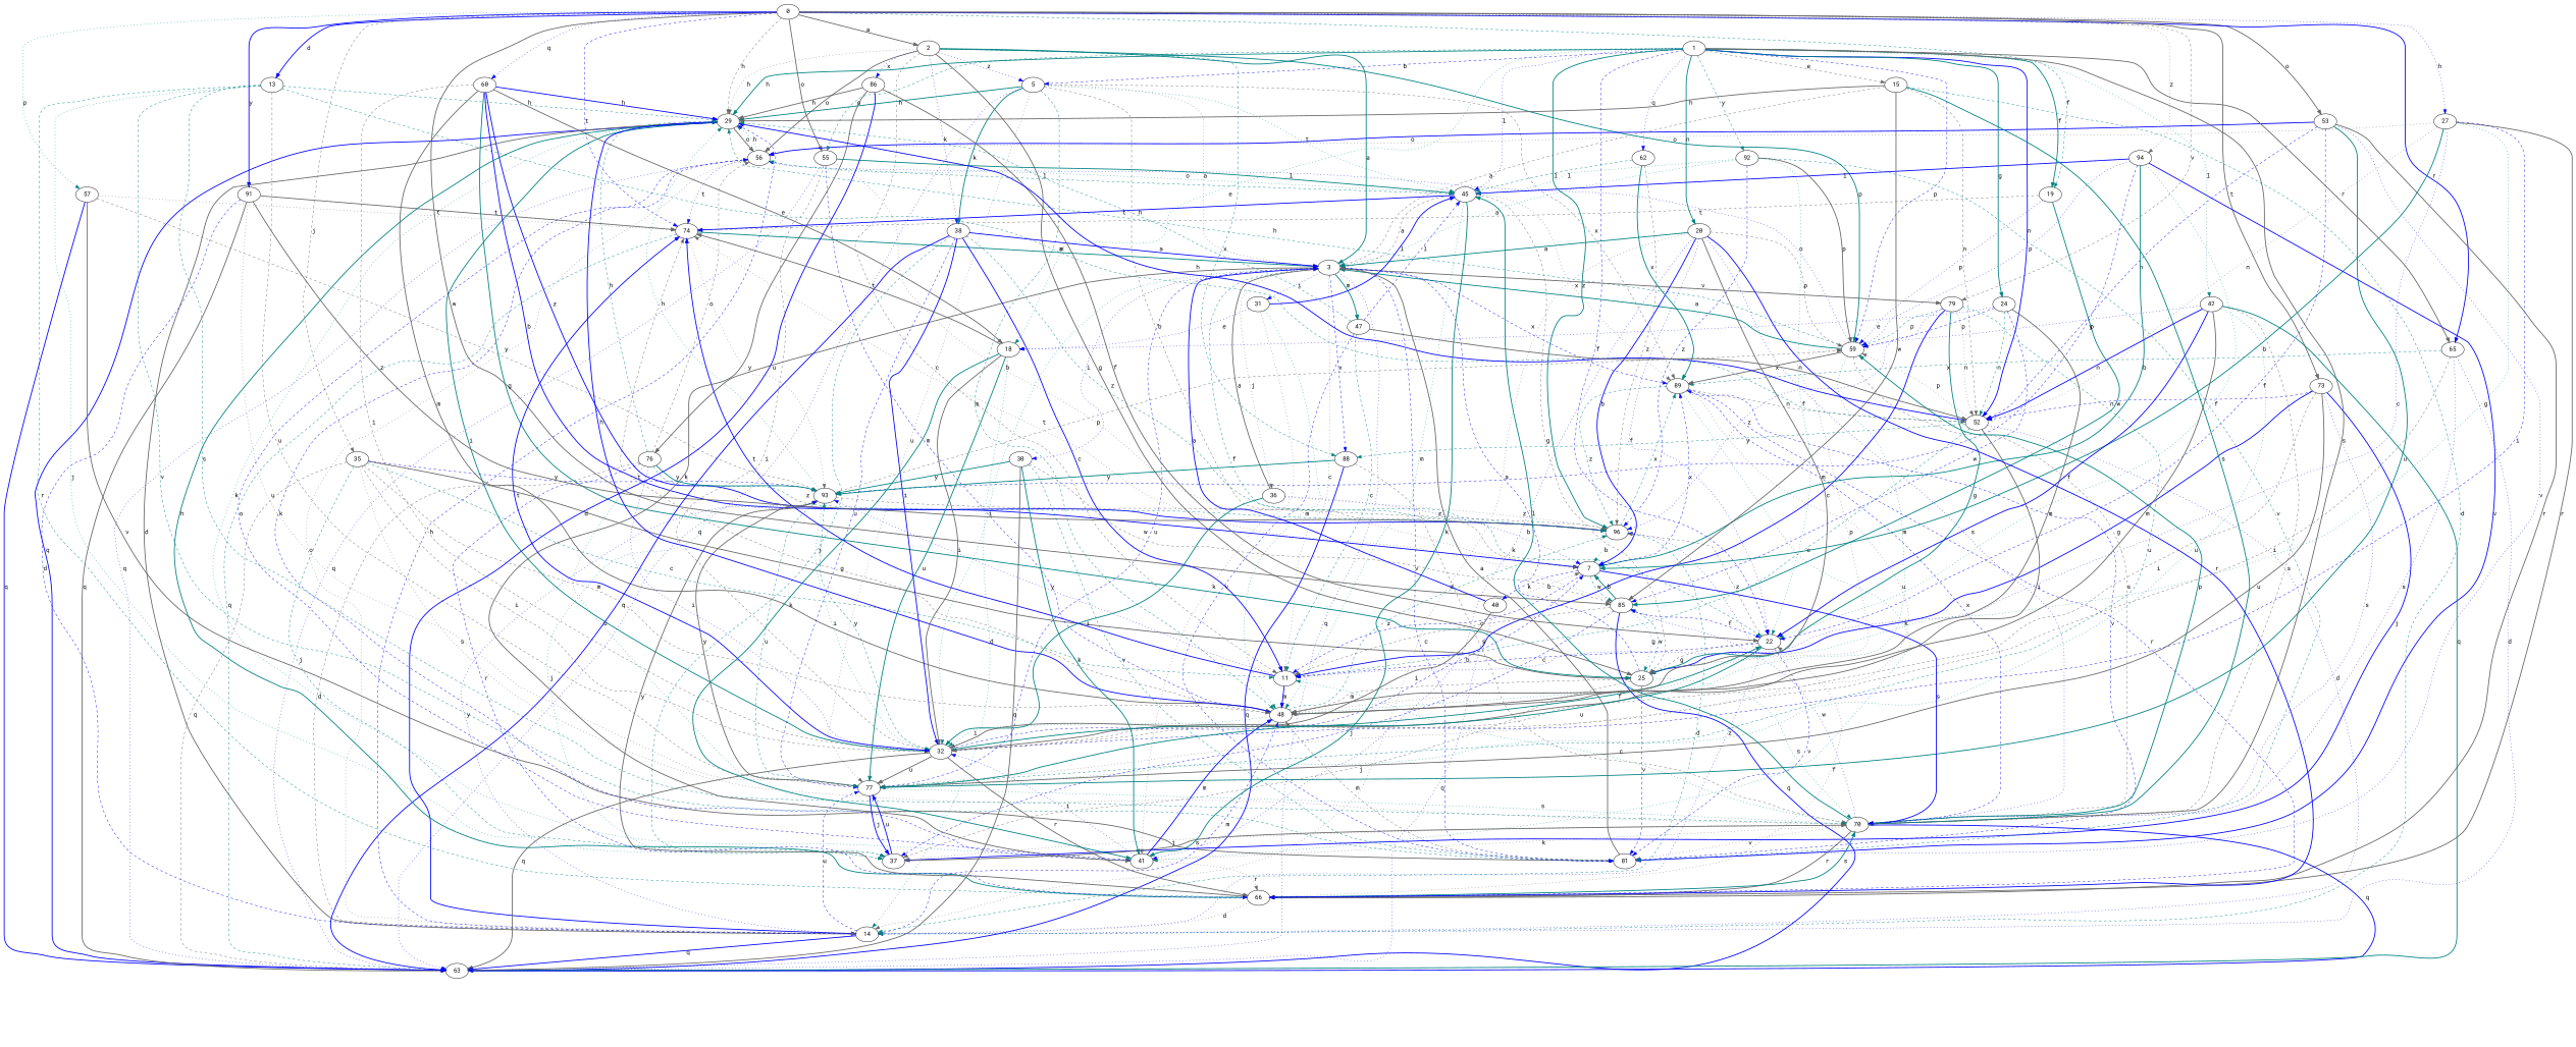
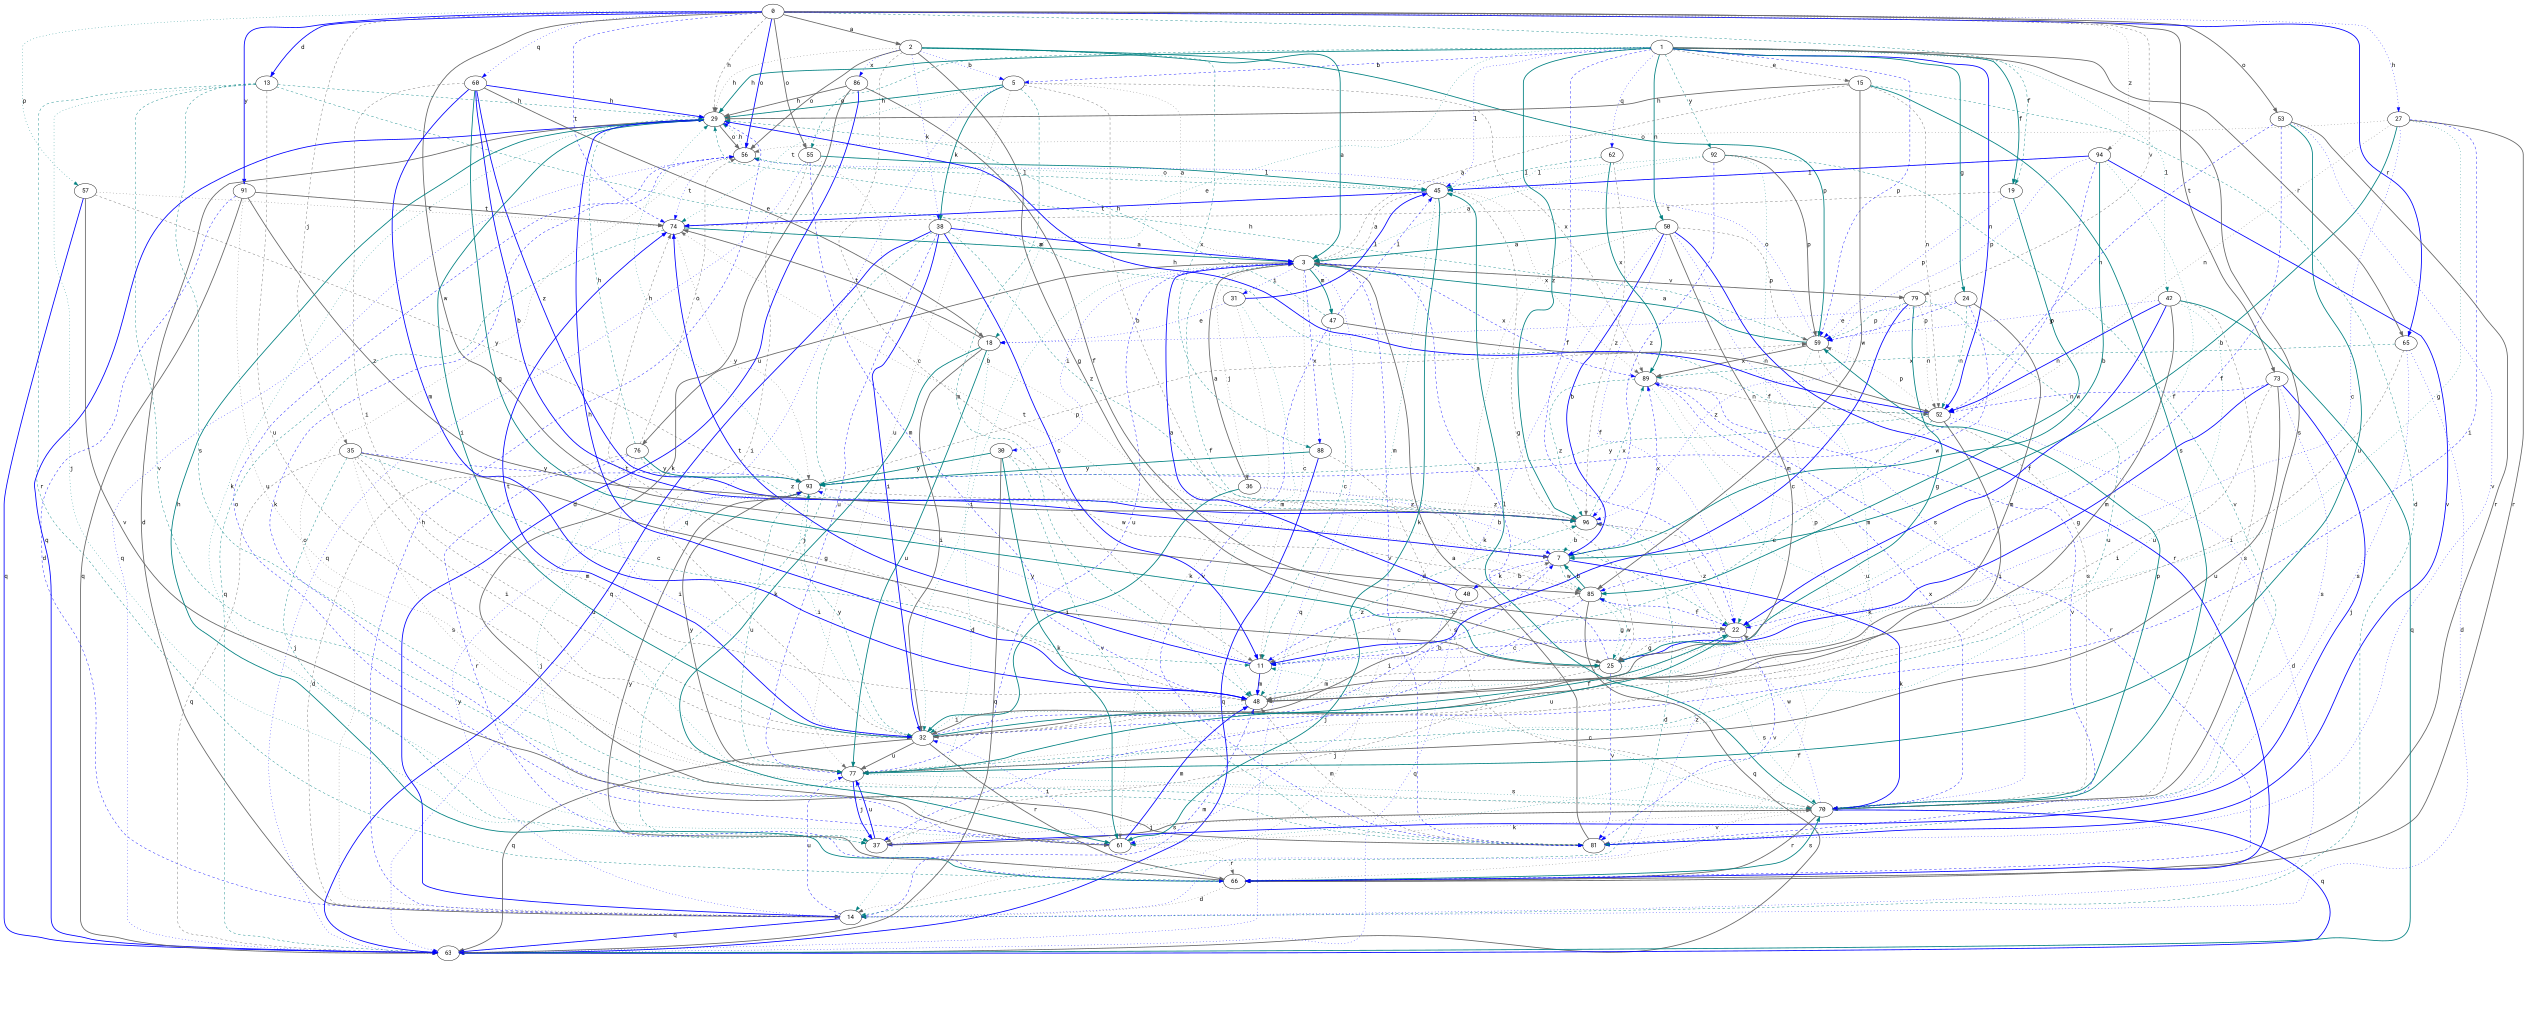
  strict digraph {
    fontname="Roboto Mono"
    node [fontname="Roboto Mono"]
    edge [color=blue fontname="Roboto Mono" style=bold]
    0
    2
    13
    19
    27
    29
    35
    53
    55
    57
    60
    65
    73
    74
    79
    85
    91
    94
    5
    59
    3
    11
    25
    38
    56
    86
    88
    52
    70
    77
    81
    37
    66
    32
    7
    63
    14
-   41
+   41 [label=61]
    93
    48
    22
    45
    18
    96
    89
    1
    15
    24
    42
-   50 [label=20]
+   50
    62
    92
    30
    31
    36
    47
    76
    40
    0 -> 2 [color=gray40 label=a]
    0 -> 13 [label=d]
    0 -> 19 [color=teal label=f style=dashed]
    0 -> 27 [label=h style=dotted]
    0 -> 29 [color=gray40 label=h style=dashed]
    0 -> 35 [color=gray40 label=j style=dashed]
    0 -> 53 [color=gray40 label=o]
    0 -> 55 [color=gray40 label=o]
    0 -> 57 [color=teal label=p style=dotted]
    0 -> 60 [label=q style=dotted]
    0 -> 65 [label=r]
    0 -> 73 [color=gray40 label=t]
    0 -> 74 [label=t style=dashed]
    0 -> 79 [color=gray40 label=v style=dashed]
    0 -> 85 [color=gray40 label=w]
    0 -> 91 [label=y]
    0 -> 94 [color=gray40 label=z style=dotted]
    2 -> 29 [color=gray40 label=h style=dotted]
-   2 -> 5 [label=z style=dotted]
+   2 -> 5 [label=b style=dotted]
    2 -> 59 [color=teal label=p]
    2 -> 3 [color=teal label=a]
    2 -> 11 [color=gray40 label=c style=dashed]
    2 -> 25 [color=gray40 label=g]
    2 -> 38 [label=k style=dotted]
    2 -> 56 [color=gray40 label=o]
    2 -> 86 [label=x style=dotted]
    2 -> 88 [color=teal label=x style=dashed]
    13 -> 29 [color=teal label=h style=dashed]
    13 -> 52 [color=teal label=n style=dashed]
    13 -> 70 [color=teal label=s style=dashed]
    13 -> 77 [color=gray40 label=u style=dashed]
    13 -> 81 [color=teal label=v style=dashed]
    13 -> 37 [color=teal label=j style=dotted]
    13 -> 66 [color=teal label=r style=dashed]
    19 -> 74 [color=gray40 label=t style=dashed]
    19 -> 85 [color=teal label=w]
    19 -> 59 [label=p style=dotted]
    27 -> 11 [label=c style=dotted]
    27 -> 25 [color=teal label=g style=dotted]
    27 -> 56 [color=gray40 label=o style=dotted]
    27 -> 52 [color=gray40 label=n style=dotted]
    27 -> 66 [color=gray40 label=r]
    27 -> 32 [label=i style=dashed]
    27 -> 7 [color=teal label=b]
    29 -> 56 [color=gray40 label=o]
    29 -> 32 [color=teal label=i]
    29 -> 63 [label=q]
    29 -> 14 [color=gray40 label=d]
    29 -> 41 [color=teal label=k style=dotted]
    35 -> 11 [color=teal label=c style=dashed]
    35 -> 25 [color=gray40 label=g]
    35 -> 70 [color=gray40 label=s style=dotted]
    35 -> 37 [color=teal label=j style=dashed]
    35 -> 32 [color=gray40 label=i style=dashed]
    35 -> 63 [color=gray40 label=q style=dashed]
    35 -> 93 [label=y style=dashed]
    35 -> 48 [color=gray40 label=m style=dashed]
-   53 -> 56 [label=o]
+   0 -> 56 [label=o]
    53 -> 52 [label=n style=dashed]
    53 -> 77 [color=teal label=u]
    53 -> 81 [label=v style=dotted]
    53 -> 66 [color=gray40 label=r]
    53 -> 22 [label=f style=dashed]
    55 -> 32 [color=gray40 label=i style=dashed]
    55 -> 7 [color=gray40 label=b style=dotted]
    55 -> 63 [label=q style=dotted]
    55 -> 48 [label=m style=dashed]
    55 -> 45 [color=teal label=l]
    57 -> 74 [color=gray40 label=t style=dotted]
    57 -> 81 [color=gray40 label=v]
    57 -> 63 [label=q]
    57 -> 93 [color=gray40 label=y style=dashed]
    60 -> 29 [label=h]
    60 -> 25 [color=teal label=g]
    60 -> 32 [color=gray40 label=i style=dashed]
    60 -> 7 [label=b]
-   60 -> 48 [color=gray40 label=m]
+   60 -> 48 [label=m]
    60 -> 18 [color=gray40 label=e]
    60 -> 96 [label=z]
    65 -> 70 [label=s style=dotted]
    65 -> 32 [color=gray40 label=i style=dashed]
    65 -> 14 [label=d style=dotted]
    65 -> 89 [color=teal label=x style=dashed]
    73 -> 25 [label=g]
    73 -> 52 [label=n style=dashed]
    73 -> 70 [label=s style=dotted]
    73 -> 77 [color=gray40 label=u]
    73 -> 37 [label=j]
    73 -> 32 [color=gray40 label=i style=dashed]
    74 -> 3 [color=teal label=a]
    74 -> 63 [color=teal label=q style=dashed]
    74 -> 93 [color=gray40 label=y style=dotted]
    79 -> 59 [color=teal label=p style=dashed]
    79 -> 11 [label=c]
    79 -> 25 [color=teal label=g]
    79 -> 52 [color=gray40 label=n style=dotted]
    79 -> 77 [color=teal label=u style=dashed]
    79 -> 96 [label=z style=dotted]
    85 -> 74 [color=gray40 label=t style=dotted]
    85 -> 11 [color=gray40 label=c style=dashed]
    85 -> 25 [color=teal label=g style=dotted]
    85 -> 37 [label=j style=dashed]
    85 -> 7 [color=teal label=b]
-   85 -> 63 [label=q]
+   85 -> 63 [color=gray40 label=q]
    85 -> 22 [label=f style=dashed]
    91 -> 74 [color=gray40 label=t]
    91 -> 77 [color=gray40 label=u style=dotted]
    91 -> 63 [color=gray40 label=q]
    91 -> 14 [label=d style=dashed]
    91 -> 96 [color=gray40 label=z]
    94 -> 59 [label=p style=dotted]
    94 -> 81 [label=v]
    94 -> 7 [color=teal label=b]
    94 -> 93 [label=y style=dashed]
    94 -> 22 [color=teal label=f style=dotted]
    94 -> 45 [label=l]
    5 -> 29 [color=teal label=h]
-   5 -> 45 [color=teal label=t style=dotted]
+   5 -> 74 [color=teal label=t style=dotted]
    5 -> 3 [color=gray40 label=a style=dotted]
    5 -> 38 [color=teal label=k]
    5 -> 77 [color=gray40 label=u style=dotted]
    5 -> 7 [color=gray40 label=b style=dashed]
    5 -> 63 [label=q style=dotted]
    5 -> 48 [color=teal label=m style=dashed]
    5 -> 89 [color=gray40 label=x style=dashed]
    59 -> 29 [color=teal label=h style=dashed]
    59 -> 3 [color=teal label=a]
    59 -> 56 [label=o style=dotted]
    59 -> 70 [color=gray40 label=s style=dashed]
    59 -> 48 [color=teal label=m style=dotted]
    59 -> 89 [color=gray40 label=x]
    3 -> 79 [color=gray40 label=v]
    3 -> 11 [color=gray40 label=c style=dotted]
    3 -> 88 [label=x style=dashed]
    3 -> 77 [label=u style=dashed]
    3 -> 81 [label=v style=dashed]
    3 -> 32 [color=teal label=i style=dotted]
    3 -> 63 [label=q style=dotted]
    3 -> 22 [color=teal label=f style=dashed]
    3 -> 89 [label=x style=dashed]
    3 -> 30 [label=i style=dotted]
    3 -> 31 [label=i style=dotted]
    3 -> 36 [color=gray40 label=j style=dotted]
    3 -> 47 [color=teal label=m]
    3 -> 76 [color=gray40 label=u]
    11 -> 74 [label=t]
    11 -> 93 [label=y style=dotted]
    11 -> 48 [label=m]
    25 -> 85 [color=teal label=w style=dashed]
    25 -> 3 [label=a style=dashed]
    25 -> 70 [color=teal label=s style=dotted]
    25 -> 81 [label=v style=dashed]
    25 -> 37 [color=gray40 label=j style=dashed]
    25 -> 48 [color=gray40 label=m style=dashed]
    38 -> 3 [label=a]
    38 -> 11 [label=c]
    38 -> 77 [label=u style=dashed]
    38 -> 37 [color=teal label=j style=dashed]
    38 -> 32 [label=i]
    38 -> 63 [label=q]
    38 -> 96 [color=teal label=z style=dashed]
    56 -> 29 [color=teal label=h style=dotted]
    56 -> 74 [label=t style=dotted]
    56 -> 63 [label=q style=dotted]
    56 -> 41 [label=k style=dashed]
    56 -> 45 [color=teal label=l style=dashed]
    86 -> 29 [color=gray40 label=h]
    86 -> 14 [label=d]
    86 -> 41 [color=gray40 label=k]
    86 -> 22 [color=gray40 label=f]
    88 -> 70 [color=gray40 label=s style=dashed]
    88 -> 63 [label=q]
    88 -> 93 [color=teal label=y]
    52 -> 29 [label=h]
    52 -> 59 [color=gray40 label=p style=dotted]
    52 -> 11 [color=teal label=c style=dashed]
    52 -> 32 [color=gray40 label=i]
    52 -> 14 [label=d style=dotted]
-   52 -> 88 [color=teal label=y style=dashed]
+   52 -> 93 [color=teal label=y style=dashed]
    70 -> 85 [label=w style=dotted]
    70 -> 59 [color=teal label=p]
    70 -> 11 [color=teal label=c style=dotted]
    70 -> 81 [color=gray40 label=v style=dotted]
    70 -> 37 [color=gray40 label=j style=dotted]
    70 -> 66 [color=gray40 label=r]
    70 -> 63 [label=q]
    70 -> 41 [color=gray40 label=k style=dotted]
    70 -> 45 [color=teal label=l]
    70 -> 89 [label=x style=dashed]
    77 -> 70 [color=teal label=s style=dotted]
    77 -> 37 [label=j]
    77 -> 93 [color=gray40 label=y]
    81 -> 3 [color=gray40 label=a]
    81 -> 48 [color=gray40 label=m style=dashed]
    37 -> 70 [color=gray40 label=s]
    37 -> 77 [label=u]
    66 -> 29 [color=teal label=h]
    66 -> 70 [color=teal label=s]
    66 -> 14 [color=gray40 label=d style=dotted]
    66 -> 93 [color=gray40 label=y]
    66 -> 22 [color=gray40 label=f style=dotted]
    32 -> 74 [label=t]
    32 -> 77 [color=gray40 label=u]
    32 -> 66 [color=gray40 label=r]
    32 -> 7 [label=b style=dashed]
    32 -> 63 [color=gray40 label=q]
    32 -> 93 [color=teal label=y style=dashed]
    32 -> 22 [color=teal label=f]
    7 -> 85 [color=teal label=w style=dashed]
    7 -> 11 [label=c style=dashed]
-   7 -> 70 [label=s]
+   7 -> 70 [label=k]
    7 -> 89 [label=x style=dashed]
    7 -> 40 [label=k style=dashed]
    14 -> 29 [label=h style=dashed]
    14 -> 56 [color=gray40 label=o style=dotted]
    14 -> 77 [label=u style=dashed]
    14 -> 63 [label=q]
    14 -> 93 [label=y style=dotted]
    14 -> 48 [label=m style=dashed]
    14 -> 96 [label=z style=dotted]
    41 -> 56 [label=o style=dashed]
    41 -> 66 [color=gray40 label=r style=dotted]
    41 -> 32 [label=i style=dotted]
    41 -> 48 [label=m]
    93 -> 29 [color=teal label=h style=dotted]
    93 -> 59 [color=gray40 label=p style=dashed]
    93 -> 77 [color=teal label=u style=dashed]
    93 -> 37 [color=teal label=j style=dotted]
    93 -> 32 [color=teal label=i style=dotted]
    93 -> 96 [color=gray40 label=z style=dashed]
    48 -> 29 [label=h]
    48 -> 74 [color=gray40 label=t style=dashed]
    48 -> 59 [color=gray40 label=p style=dotted]
    48 -> 32 [color=teal label=i style=dotted]
    48 -> 96 [color=teal label=z style=dashed]
    22 -> 11 [label=c style=dashed]
    22 -> 25 [color=gray40 label=g style=dashed]
    22 -> 77 [color=teal label=u]
    22 -> 81 [label=v style=dashed]
    22 -> 96 [color=gray40 label=z style=dashed]
    45 -> 74 [label=t]
    45 -> 3 [color=gray40 label=a style=dashed]
    45 -> 25 [color=gray40 label=g style=dashed]
    45 -> 56 [color=teal label=o style=dotted]
    45 -> 41 [color=teal label=k]
    45 -> 48 [color=teal label=m style=dotted]
    45 -> 89 [color=gray40 label=x style=dotted]
    18 -> 74 [color=gray40 label=t]
    18 -> 77 [color=teal label=u]
    18 -> 32 [color=gray40 label=i]
    18 -> 14 [color=teal label=d style=dotted]
    18 -> 41 [color=teal label=k]
    96 -> 7 [color=teal label=b style=dotted]
    96 -> 14 [color=teal label=d style=dashed]
    96 -> 89 [color=teal label=x style=dashed]
    89 -> 52 [color=gray40 label=n style=dashed]
    89 -> 77 [color=gray40 label=u style=dotted]
    89 -> 81 [label=v style=dashed]
    89 -> 66 [label=r style=dashed]
    89 -> 41 [color=teal label=k style=dotted]
    89 -> 96 [color=teal label=z style=dashed]
    1 -> 19 [color=teal label=f]
    1 -> 29 [color=teal label=h]
    1 -> 55 [color=teal label=o style=dashed]
    1 -> 65 [color=gray40 label=r]
    1 -> 5 [label=b style=dashed]
    1 -> 59 [label=p style=dashed]
    1 -> 52 [label=n]
    1 -> 70 [color=gray40 label=s]
    1 -> 22 [label=f style=dashed]
    1 -> 45 [label=l style=dotted]
    1 -> 18 [color=teal label=e style=dotted]
    1 -> 96 [color=teal label=z]
    1 -> 15 [color=gray40 label=e style=dashed]
    1 -> 24 [color=teal label=g]
    1 -> 42 [color=teal label=l style=dotted]
    1 -> 50 [color=teal label=n]
    1 -> 62 [label=q style=dotted]
    1 -> 92 [color=teal label=y style=dashed]
    15 -> 29 [color=gray40 label=h]
    15 -> 85 [color=gray40 label=w]
    15 -> 3 [color=gray40 label=a style=dashed]
    15 -> 52 [color=gray40 label=n style=dashed]
    15 -> 70 [color=teal label=s]
    15 -> 14 [color=teal label=d style=dashed]
    24 -> 85 [label=w style=dashed]
    24 -> 59 [label=p style=dashed]
    24 -> 52 [color=teal label=n style=dashed]
    24 -> 48 [color=gray40 label=m]
    24 -> 18 [label=e style=dotted]
    42 -> 59 [label=p style=dotted]
    42 -> 52 [label=n]
    42 -> 70 [color=gray40 label=s style=dashed]
    42 -> 77 [color=teal label=u style=dotted]
    42 -> 63 [color=teal label=q]
    42 -> 48 [color=gray40 label=m]
    42 -> 22 [label=f]
    50 -> 59 [color=gray40 label=p style=dashed]
    50 -> 3 [color=teal label=a]
    50 -> 70 [label=s style=dotted]
    50 -> 66 [label=r]
    50 -> 7 [label=b]
    50 -> 14 [color=gray40 label=d style=dotted]
    50 -> 41 [label=k style=dotted]
    50 -> 48 [color=gray40 label=m]
    50 -> 22 [label=f style=dotted]
    62 -> 45 [color=teal label=l style=dashed]
    62 -> 96 [color=gray40 label=z style=dashed]
    62 -> 89 [color=teal label=x]
    92 -> 59 [color=gray40 label=p]
    92 -> 3 [color=teal label=a style=dotted]
    92 -> 81 [color=teal label=v style=dashed]
    92 -> 22 [color=teal label=f style=dotted]
    92 -> 45 [color=teal label=l style=dotted]
    92 -> 96 [label=z style=dashed]
    30 -> 85 [color=gray40 label=w style=dashed]
    30 -> 81 [color=teal label=v style=dashed]
    30 -> 63 [color=gray40 label=q]
    30 -> 41 [color=teal label=k]
    30 -> 93 [color=teal label=y]
    31 -> 41 [color=gray40 label=k style=dotted]
    31 -> 48 [color=teal label=m style=dotted]
    31 -> 45 [label=l]
    31 -> 18 [label=e style=dotted]
    36 -> 3 [color=gray40 label=a]
    36 -> 32 [color=teal label=i]
    36 -> 7 [label=b style=dotted]
    36 -> 96 [color=gray40 label=z style=dotted]
    47 -> 29 [color=teal label=h style=dashed]
    47 -> 11 [color=teal label=c style=dashed]
    47 -> 52 [color=gray40 label=n]
    47 -> 81 [label=v style=dashed]
    47 -> 45 [label=l style=dashed]
    76 -> 29 [color=teal label=h style=dashed]
    76 -> 56 [color=gray40 label=o style=dashed]
    76 -> 77 [color=teal label=u style=dotted]
    76 -> 66 [label=r style=dashed]
    76 -> 32 [label=i style=dotted]
    76 -> 14 [color=gray40 label=d style=dashed]
    76 -> 93 [color=teal label=y]
    76 -> 96 [color=teal label=z style=dashed]
    40 -> 3 [label=a]
    40 -> 32 [color=gray40 label=i]
    40 -> 7 [color=gray40 label=b style=dotted]
    40 -> 63 [label=q style=dotted]
  }
